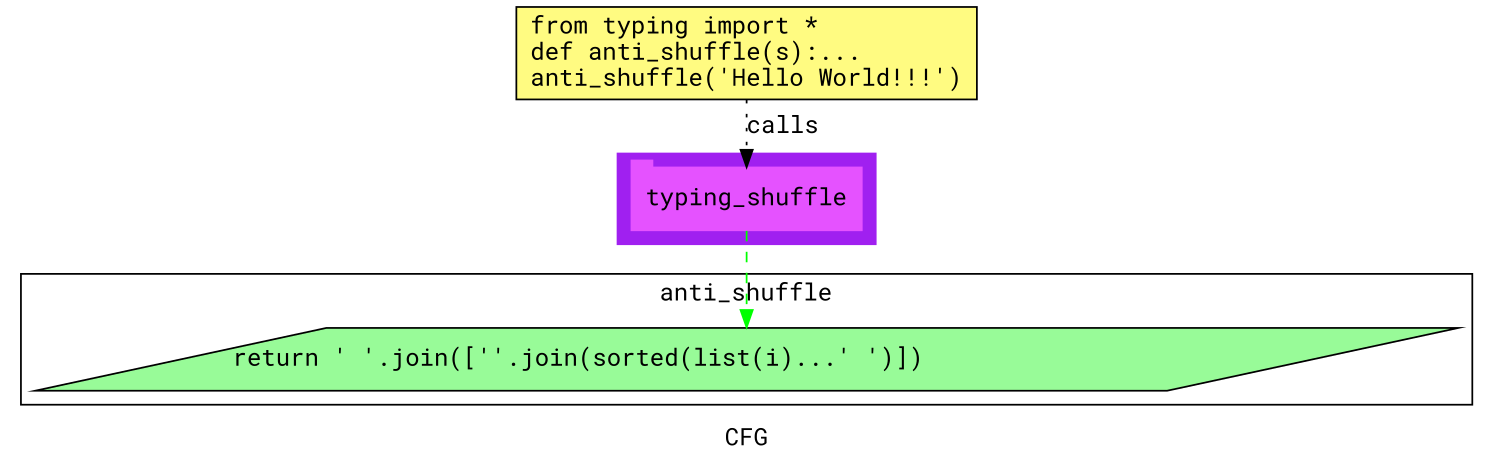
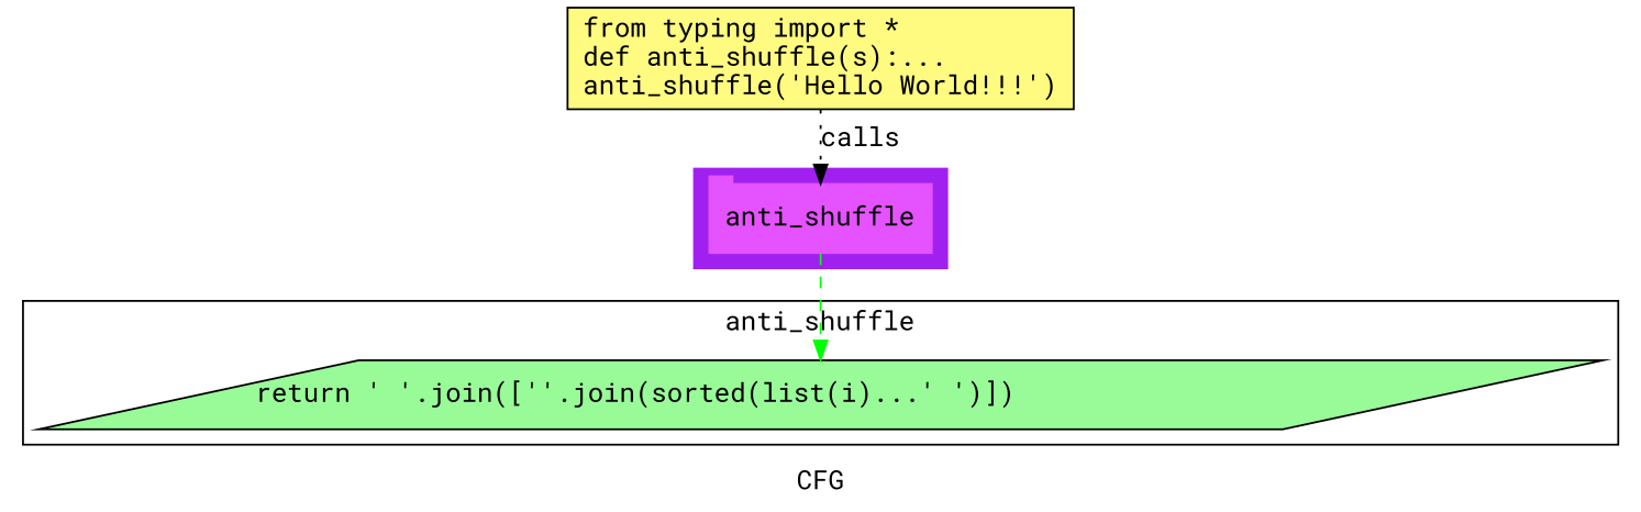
  digraph {
    compound=True
    fontname="Roboto Mono"
    label=CFG
    pack=False
    rankdir=TB
    ranksep=0.02
    node [fontname="Roboto Mono" style="filled,solid"]
    edge [fontname="Roboto Mono"]
-   n1 [color="#E552FF" height=0.5 label=typing_shuffle linenum="[7]" shape=tab style=filled width=1.6111]
+   n1 [color="#E552FF" height=0.5 label=anti_shuffle linenum="[7]" shape=tab style=filled width=1.6111]
    n2 [fillcolor="#98fb98" height=0.5 label="return ' '.join([''.join(sorted(list(i)...' ')])\l" linenum="[5]" shape=parallelogram width=10.932]
    n3 [fillcolor="#FFFB81" height=0.73611 label="from typing import *\ldef anti_shuffle(s):...\lanti_shuffle('Hello World!!!')\l" linenum="[1]" shape=rectangle width=3.6667]
    subgraph cluster_1 {
      color=purple
      compound=true
      label=""
      shape=tab
      style=filled
      n1
    }
    subgraph cluster_2 {
      label=anti_shuffle
      n2
    }
    n1 -> n2 [color=green style=dashed]
    n3 -> n1 [label=calls style=dotted]
  }
